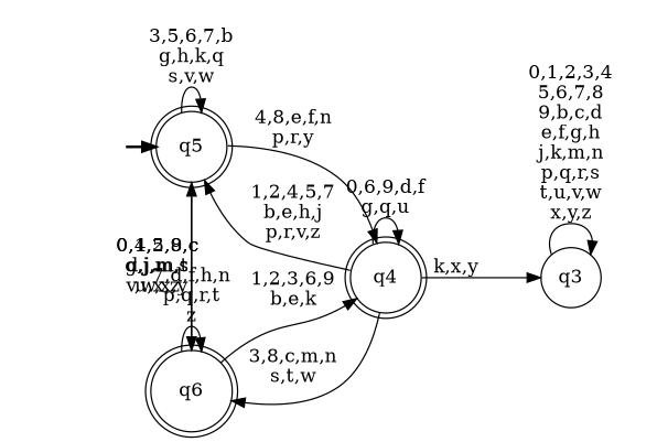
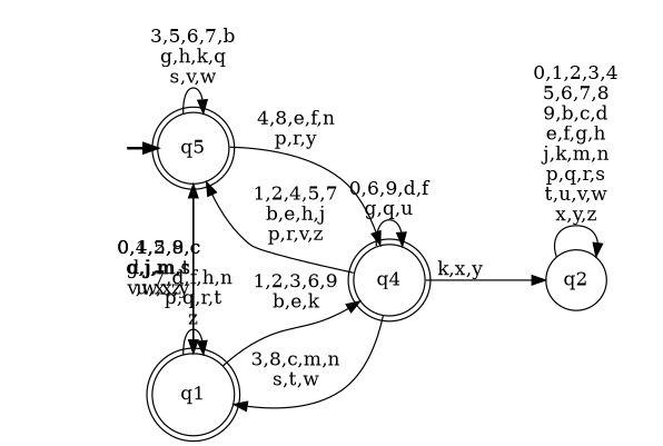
  digraph {
    rankdir=LR
    node [shape=doublecircle style="rounded,filled" color=black fillcolor=white]
    __start0 [height=0 shape=none style=invis width=0 color="" fillcolor=""]
    n2 [label=q5]
-   n3 [label=q6]
+   n3 [label=q1]
    n4 [label=q4]
-   n5 [label=q3 shape=circle style=filled]
+   n5 [label=q2 shape=circle style=filled]
    subgraph cluster_1 {
      nodesep=0.15
      ranksep=0.15
      style=invis
      __start0
      n2
    }
    __start0 -> n2 [penwidth=2]
    n2 -> n2 [label="3,5,6,7,b\ng,h,k,q\ns,v,w"]
    n2 -> n3 [label="0,1,2,9,c\nd,j,m,t\nu,x,z"]
    n2 -> n4 [label="4,8,e,f,n\np,r,y"]
    n3 -> n2 [label="0,4,5,8,c\ng,j,m,s\nv,w,x,y"]
    n3 -> n3 [label="7,d,f,h,n\np,q,r,t\nz"]
    n3 -> n4 [label="1,2,3,6,9\nb,e,k"]
    n4 -> n2 [label="1,2,4,5,7\nb,e,h,j\np,r,v,z"]
    n4 -> n3 [label="3,8,c,m,n\ns,t,w"]
    n4 -> n4 [label="0,6,9,d,f\ng,q,u"]
    n4 -> n5 [label="k,x,y"]
    n5 -> n5 [label="0,1,2,3,4\n5,6,7,8\n9,b,c,d\ne,f,g,h\nj,k,m,n\np,q,r,s\nt,u,v,w\nx,y,z"]
  }
